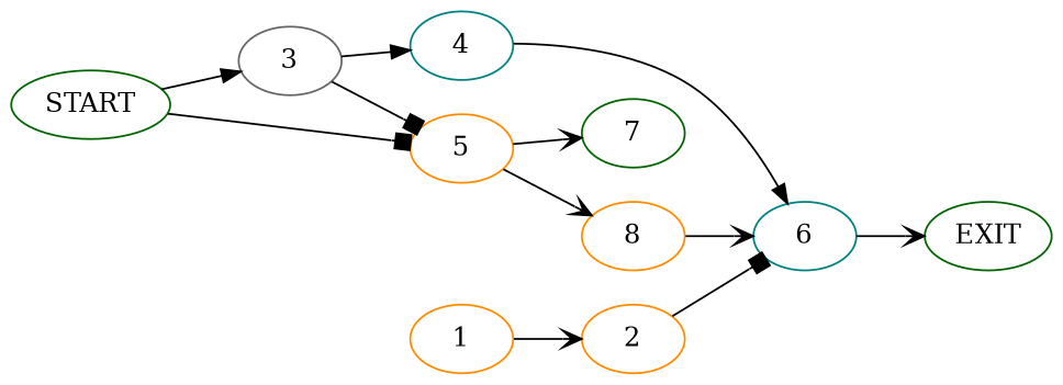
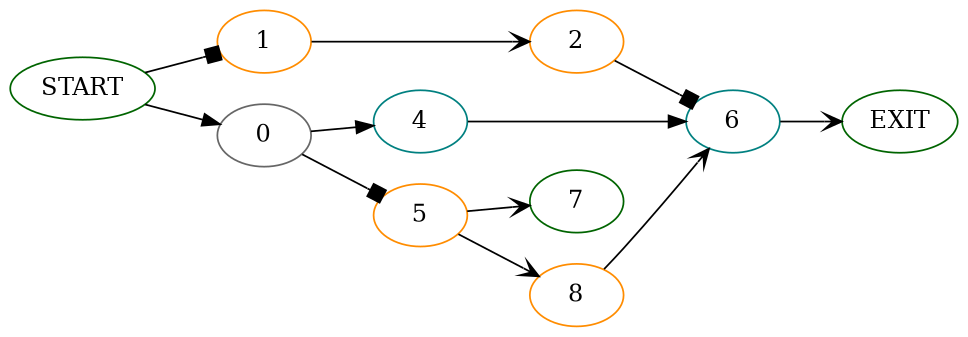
  digraph {
    rankdir=LR
    node [color=darkorange]
    edge [arrowhead=vee]
    n1 [color=darkgreen label=START]
    1
-   3 [color=gray40]
+   3 [color=gray40 label=0]
    2
    n5 [color=darkgreen label=EXIT]
    6 [color=teal]
    4 [color=teal]
    5
    7 [color=darkgreen]
    8
-   n1 -> 5 [arrowhead=box]
+   n1 -> 1 [arrowhead=box]
    n1 -> 3 [arrowhead=normal]
    1 -> 2
    3 -> 4 [arrowhead=normal]
    3 -> 5 [arrowhead=box]
    2 -> 6 [arrowhead=box]
    6 -> n5
    4 -> 6 [arrowhead=normal]
    5 -> 7
    5 -> 8
    8 -> 6
  }
